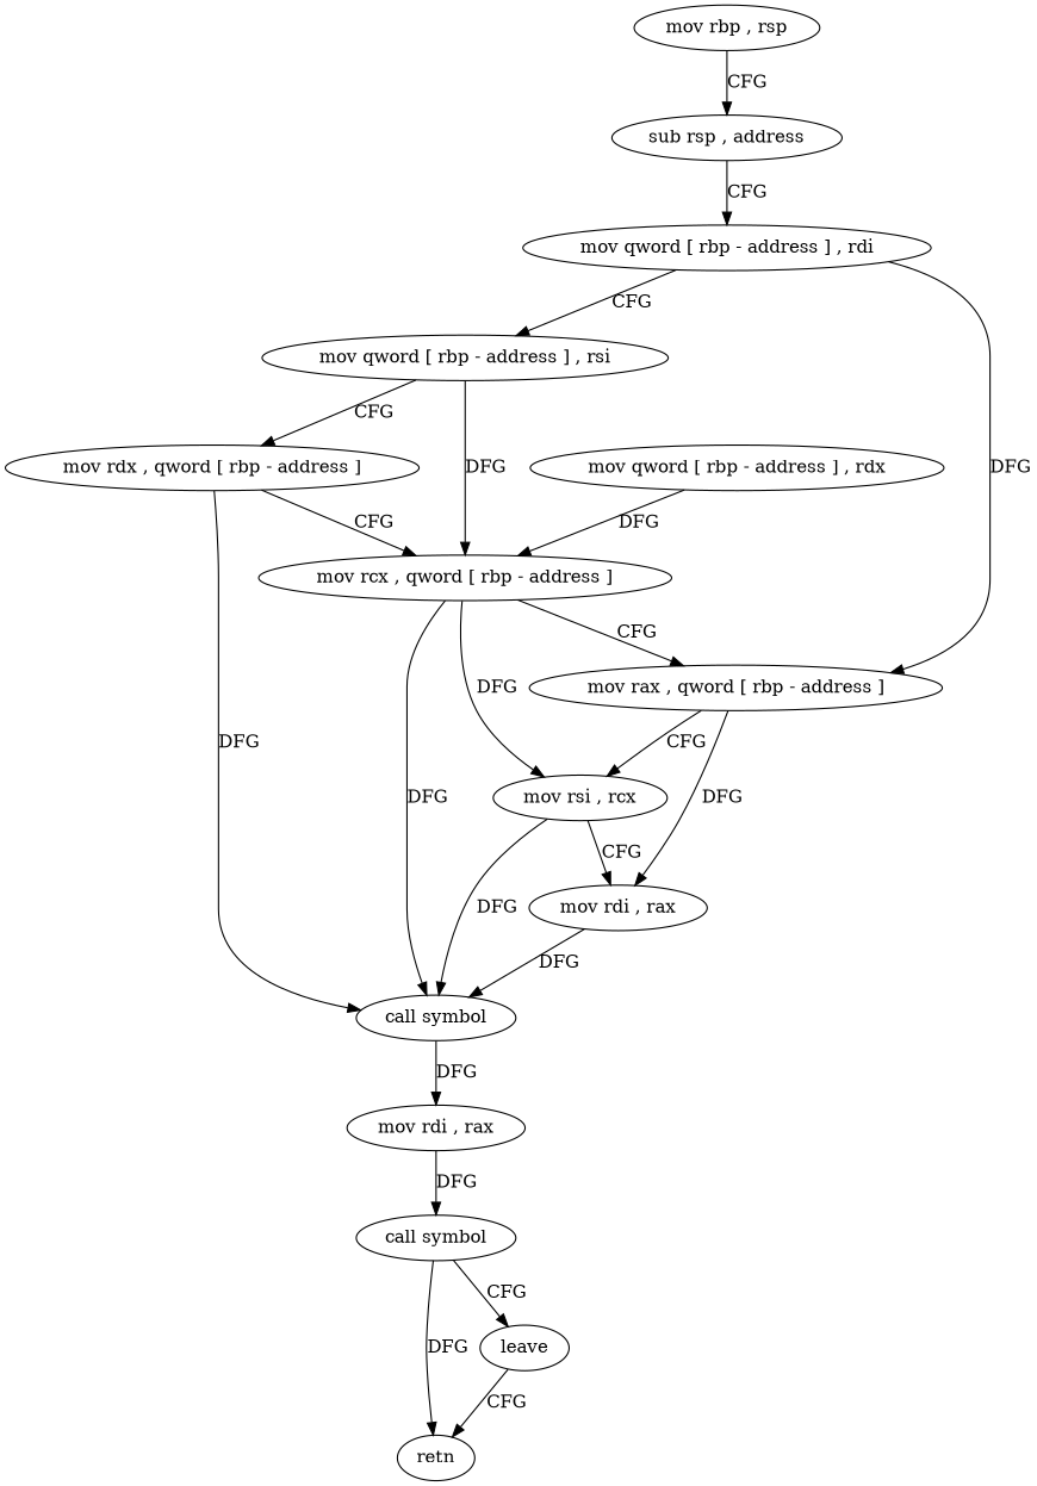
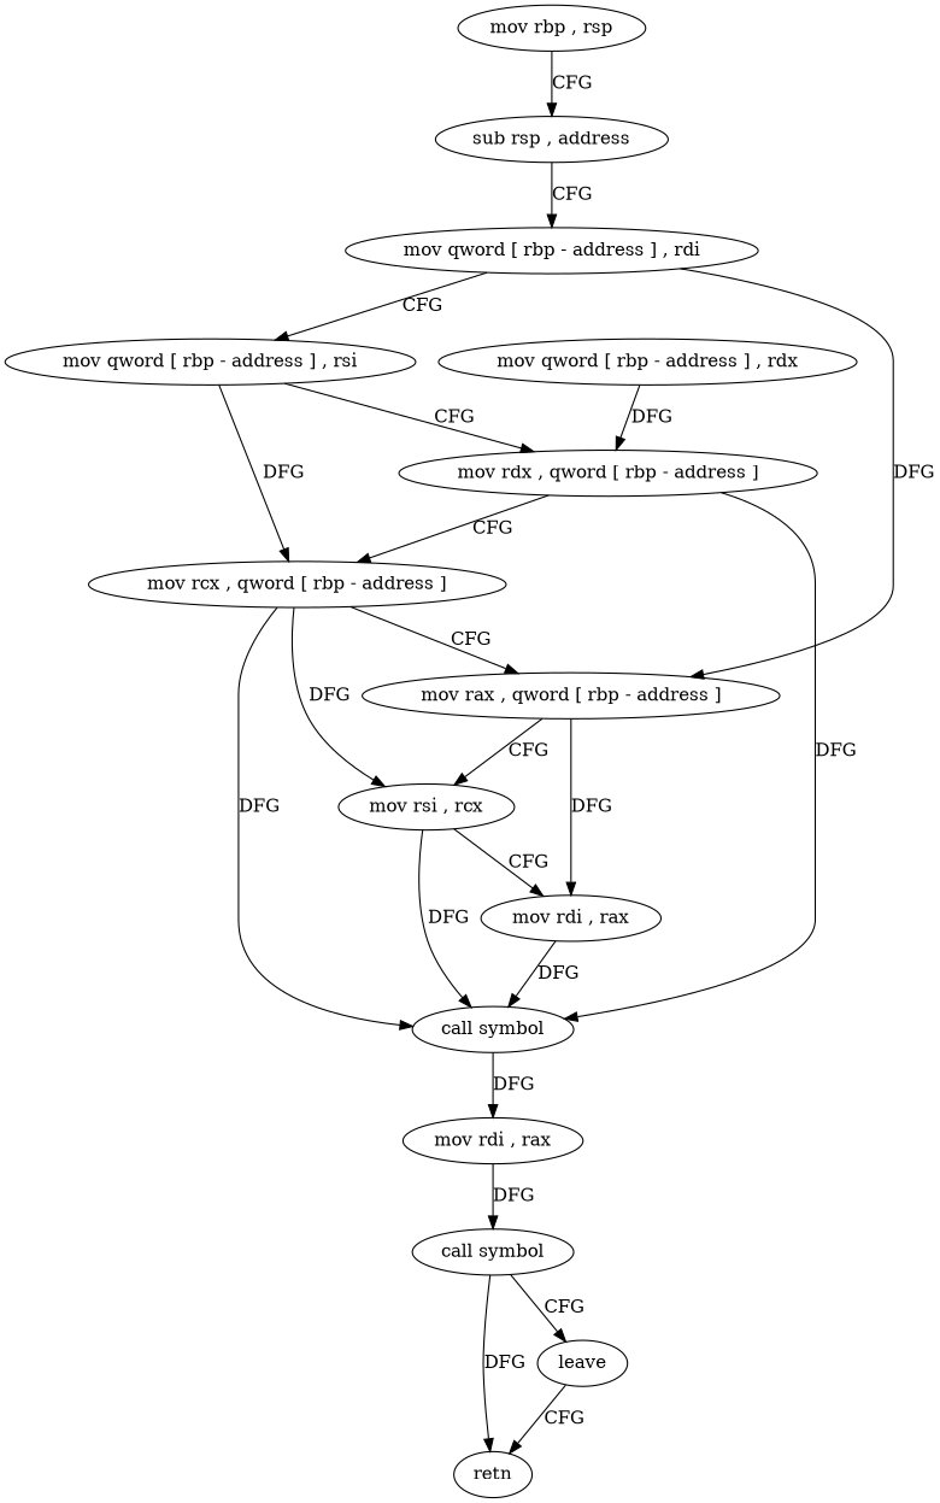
  digraph {
    n1 [label="mov rbp , rsp"]
    n2 [label="sub rsp , address"]
    n3 [label="mov qword [ rbp - address ] , rdi"]
    n4 [label="mov qword [ rbp - address ] , rsi"]
    n5 [label="mov rax , qword [ rbp - address ]"]
    n6 [label="mov rcx , qword [ rbp - address ]"]
    n7 [label="mov rdx , qword [ rbp - address ]"]
    n8 [label="mov rsi , rcx"]
    n9 [label="mov rdi , rax"]
    n10 [label="mov qword [ rbp - address ] , rdx"]
    n11 [label="call symbol"]
    n12 [label="mov rdi , rax"]
    n13 [label="call symbol"]
    n14 [label=leave]
    n15 [label=retn]
    n1 -> n2 [label=CFG]
    n2 -> n3 [label=CFG]
    n3 -> n4 [label=CFG]
    n3 -> n5 [label=DFG]
    n4 -> n6 [label=DFG]
    n4 -> n7 [label=CFG]
    n5 -> n8 [label=CFG]
    n5 -> n9 [label=DFG]
    n6 -> n5 [label=CFG]
    n6 -> n8 [label=DFG]
    n6 -> n11 [label=DFG]
    n7 -> n6 [label=CFG]
    n7 -> n11 [label=DFG]
    n8 -> n9 [label=CFG]
    n8 -> n11 [label=DFG]
    n9 -> n11 [label=DFG]
-   n10 -> n6 [label=DFG]
+   n10 -> n7 [label=DFG]
    n11 -> n12 [label=DFG]
    n12 -> n13 [label=DFG]
    n13 -> n14 [label=CFG]
    n13 -> n15 [label=DFG]
    n14 -> n15 [label=CFG]
  }
